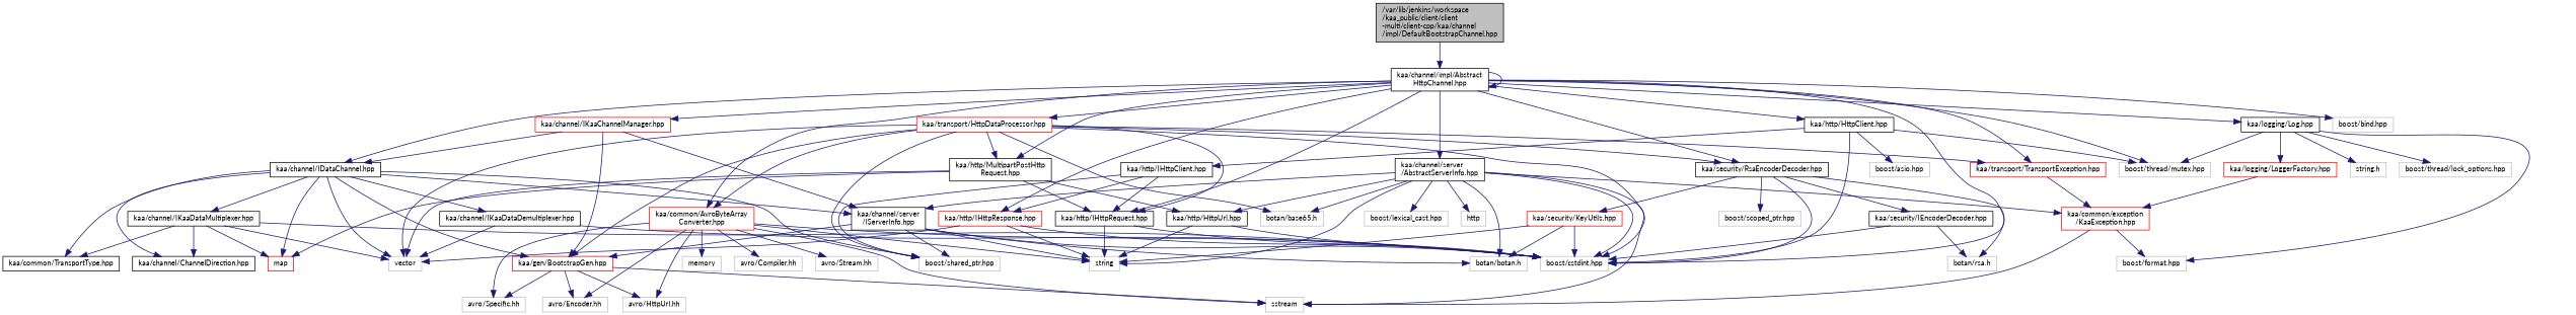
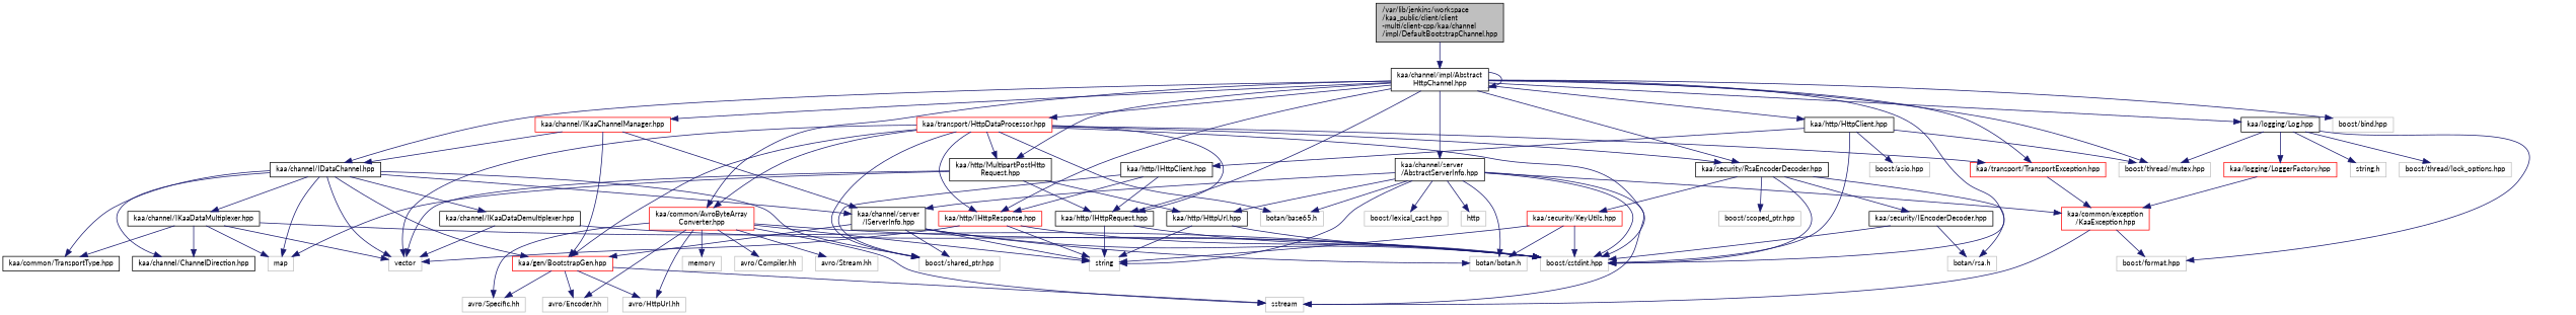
  digraph {
    fontname=Lato
    node [color=grey75 fontname=Lato fontsize=10 shape=record]
    edge [color=midnightblue fontname=Lato fontsize=10 labelfontname=FreeSans labelfontsize=10 style=solid]
    n1 [color=black fillcolor=grey75 fontcolor=black height=0.2 label="/var/lib/jenkins/workspace\l/kaa_public/client/client\l-multi/client-cpp/kaa/channel\l/impl/DefaultBootstrapChannel.hpp" style=filled width=0.4]
    n2 [color=black height=0.2 label="kaa/channel/impl/Abstract\lHttpChannel.hpp" width=0.4]
    n3 [color=black height=0.2 label="kaa/channel/IDataChannel.hpp" width=0.4]
    n4 [height=0.2 label="boost/cstdint.hpp" width=0.4]
    n5 [color=black height=0.2 label="kaa/channel/server\l/AbstractServerInfo.hpp" width=0.4]
    n6 [color=black height=0.2 label="kaa/http/HttpClient.hpp" width=0.4]
    n7 [color=red height=0.2 label="kaa/http/IHttpResponse.hpp" width=0.4]
    n8 [color=black height=0.2 label="kaa/http/IHttpRequest.hpp" width=0.4]
    n9 [height=0.2 label="boost/thread/mutex.hpp" width=0.4]
    n10 [color=black height=0.2 label="kaa/logging/Log.hpp" width=0.4]
    n11 [color=black height=0.2 label="kaa/security/RsaEncoderDecoder.hpp" width=0.4]
    n12 [color=red height=0.2 label="kaa/common/AvroByteArray\lConverter.hpp" width=0.4]
    n13 [color=black height=0.2 label="kaa/http/MultipartPostHttp\lRequest.hpp" width=0.4]
    n14 [height=0.2 label="boost/bind.hpp" width=0.4]
    n15 [color=red height=0.2 label="kaa/transport/HttpDataProcessor.hpp" width=0.4]
    n16 [color=red height=0.2 label="kaa/transport/TransportException.hpp" width=0.4]
    n17 [color=red height=0.2 label="kaa/channel/IKaaChannelManager.hpp" width=0.4]
    n18 [height=0.2 label="boost/shared_ptr.hpp" width=0.4]
    n19 [height=0.2 label=vector width=0.4]
-   n20 [color=red height=0.2 label=map width=0.4]
+   n20 [height=0.2 label=map width=0.4]
    n21 [color=black height=0.2 label="kaa/common/TransportType.hpp" width=0.4]
    n22 [color=black height=0.2 label="kaa/channel/ChannelDirection.hpp" width=0.4]
    n23 [color=black height=0.2 label="kaa/channel/IKaaDataMultiplexer.hpp" width=0.4]
    n24 [color=black height=0.2 label="kaa/channel/IKaaDataDemultiplexer.hpp" width=0.4]
    n25 [color=red height=0.2 label="kaa/gen/BootstrapGen.hpp" width=0.4]
    n26 [color=black height=0.2 label="kaa/channel/server\l/IServerInfo.hpp" width=0.4]
    n27 [height=0.2 label=sstream width=0.4]
    n28 [height=0.2 label=string width=0.4]
    n29 [height=0.2 label="botan/botan.h" width=0.4]
    n30 [height=0.2 label=http width=0.4]
    n31 [height=0.2 label="boost/lexical_cast.hpp" width=0.4]
    n32 [height=0.2 label="botan/base65.h" width=0.4]
    n33 [color=red height=0.2 label="kaa/common/exception\l/KaaException.hpp" width=0.4]
    n34 [color=black height=0.2 label="kaa/http/HttpUrl.hpp" width=0.4]
    n35 [color=black height=0.2 label="kaa/http/IHttpClient.hpp" width=0.4]
    n36 [height=0.2 label="boost/asio.hpp" width=0.4]
    n37 [height=0.2 label="boost/format.hpp" width=0.4]
    n38 [color=red height=0.2 label="kaa/logging/LoggerFactory.hpp" width=0.4]
    n39 [height=0.2 label="string.h" width=0.4]
    n40 [height=0.2 label="boost/thread/lock_options.hpp" width=0.4]
    n41 [color=red height=0.2 label="kaa/security/KeyUtils.hpp" width=0.4]
    n42 [color=black height=0.2 label="kaa/security/IEncoderDecoder.hpp" width=0.4]
    n43 [height=0.2 label="botan/rsa.h" width=0.4]
    n44 [height=0.2 label="boost/scoped_ptr.hpp" width=0.4]
    n45 [height=0.2 label="avro/Specific.hh" width=0.4]
    n46 [height=0.2 label="avro/Encoder.hh" width=0.4]
    n47 [height=0.2 label="avro/HttpUrl.hh" width=0.4]
    n48 [height=0.2 label=memory width=0.4]
    n49 [height=0.2 label="avro/Compiler.hh" width=0.4]
    n50 [height=0.2 label="avro/Stream.hh" width=0.4]
    n1 -> n2
    n2 -> n2
    n2 -> n3
    n2 -> n4
    n2 -> n5
    n2 -> n6
    n2 -> n7
    n2 -> n8
    n2 -> n9
    n2 -> n10
    n2 -> n11
    n2 -> n12
    n2 -> n13
    n2 -> n14
    n2 -> n15
    n2 -> n16
    n2 -> n17
    n3 -> n18
    n3 -> n19
    n3 -> n20
    n3 -> n21
    n3 -> n22
    n3 -> n23
    n3 -> n24
    n3 -> n25
    n3 -> n26
    n5 -> n4
    n5 -> n26
    n5 -> n27
    n5 -> n28
    n5 -> n29
    n5 -> n30
    n5 -> n31
    n5 -> n32
    n5 -> n33
    n5 -> n34
    n6 -> n4
    n6 -> n9
    n6 -> n35
    n6 -> n36
    n7 -> n4
    n7 -> n19
    n7 -> n28
    n8 -> n4
    n8 -> n28
    n10 -> n9
    n10 -> n37
    n10 -> n38
    n10 -> n39
    n10 -> n40
    n11 -> n4
    n11 -> n41
    n11 -> n42
    n11 -> n43
    n11 -> n44
    n12 -> n4
    n12 -> n27
    n12 -> n28
    n12 -> n45
    n12 -> n46
    n12 -> n47
    n12 -> n48
    n12 -> n49
    n12 -> n50
    n13 -> n8
    n13 -> n19
    n13 -> n20
    n13 -> n34
    n15 -> n4
+   n15 -> n7
    n15 -> n8
    n15 -> n11
    n15 -> n12
    n15 -> n13
    n15 -> n16
    n15 -> n18
    n15 -> n19
    n15 -> n25
    n15 -> n32
    n16 -> n33
    n17 -> n3
    n17 -> n25
    n17 -> n26
    n23 -> n4
    n23 -> n19
    n23 -> n20
    n23 -> n21
    n23 -> n22
    n24 -> n4
    n24 -> n19
    n25 -> n27
    n25 -> n45
    n25 -> n46
    n25 -> n47
    n26 -> n4
    n26 -> n18
    n26 -> n25
    n26 -> n28
    n26 -> n29
    n33 -> n27
    n33 -> n37
    n34 -> n4
    n34 -> n28
    n35 -> n7
    n35 -> n8
    n35 -> n18
    n38 -> n33
    n41 -> n4
    n41 -> n28
    n41 -> n29
    n42 -> n4
    n42 -> n43
  }
